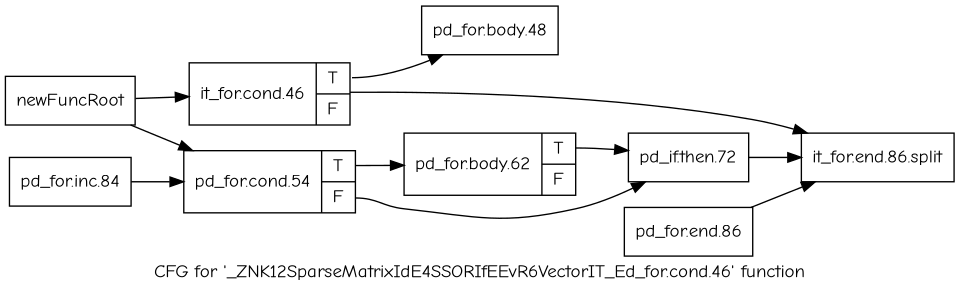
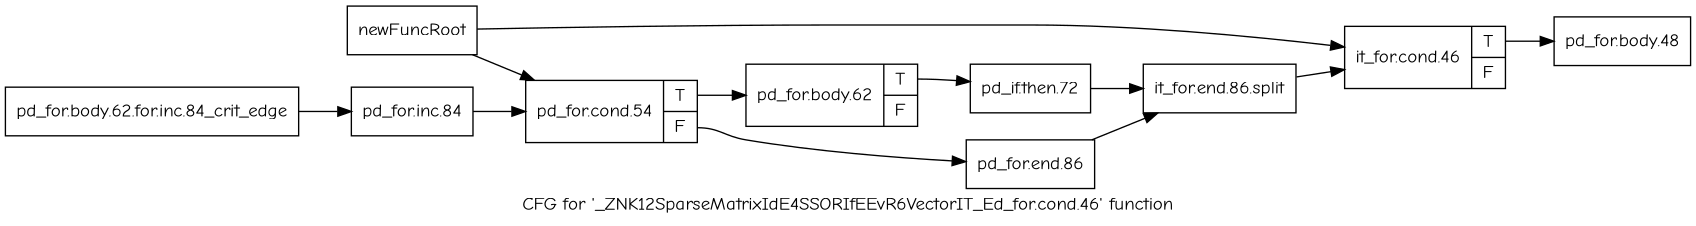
  digraph {
    fontname="Comic Neue"
    label="CFG for '_ZNK12SparseMatrixIdE4SSORIfEEvR6VectorIT_Ed_for.cond.46' function"
    rankdir=LR
    node [fontname="Comic Neue" shape=record]
    edge [fontname="Comic Neue"]
    n1 [label="{newFuncRoot}"]
    n2 [label="{it_for.cond.46|{<s0>T|<s1>F}}"]
    n3 [label="{pd_for.cond.54|{<s0>T|<s1>F}}"]
    n4 [label="{pd_for.body.48}"]
    n5 [label="{pd_for.body.62|{<s0>T|<s1>F}}"]
    n6 [label="{pd_for.end.86}"]
    n7 [label="{pd_if.then.72}"]
    n8 [label="{it_for.end.86.split}"]
+   n9 [label="{pd_for.body.62.for.inc.84_crit_edge}"]
    n10 [label="{pd_for.inc.84}"]
    n1 -> n2
    n1 -> n3
    n2 -> n4 [tailport=s0]
    n3 -> n5 [tailport=s0]
-   n3 -> n7 [tailport=s1]
+   n3 -> n6 [tailport=s1]
    n5 -> n7 [tailport=s0]
    n6 -> n8
    n7 -> n8
-   n2 -> n8
+   n8 -> n2
+   n9 -> n10
    n10 -> n3
  }
